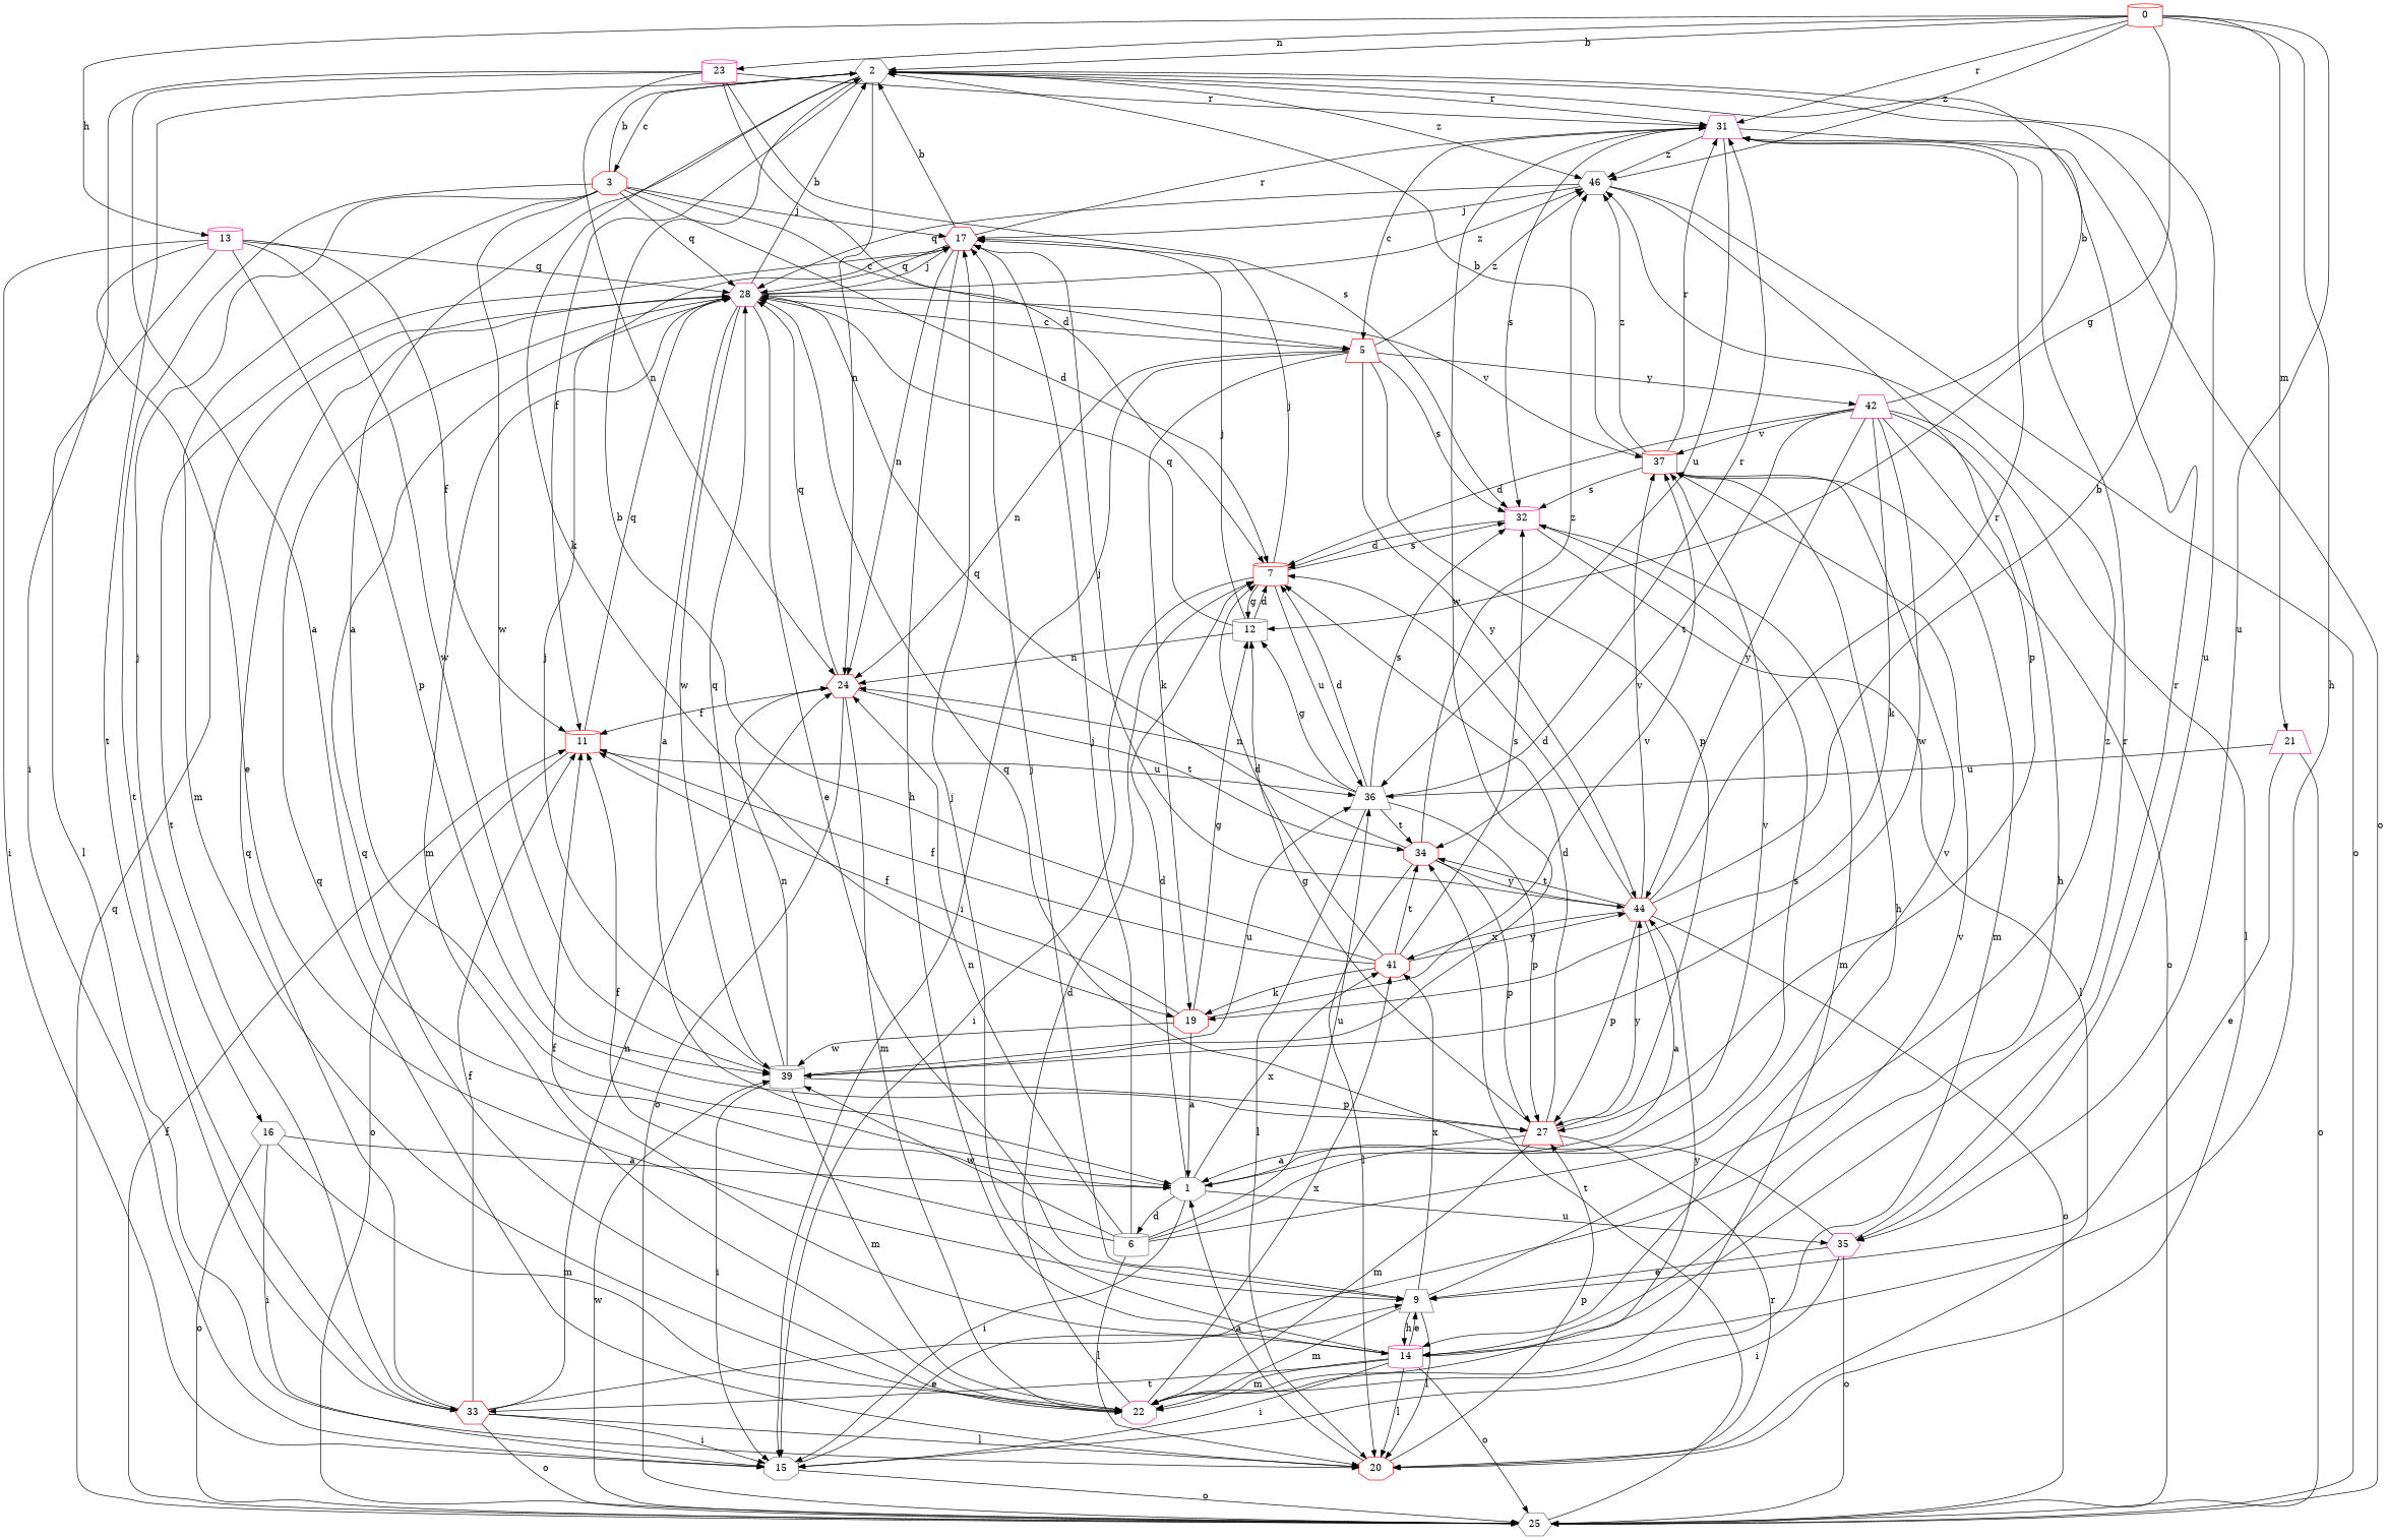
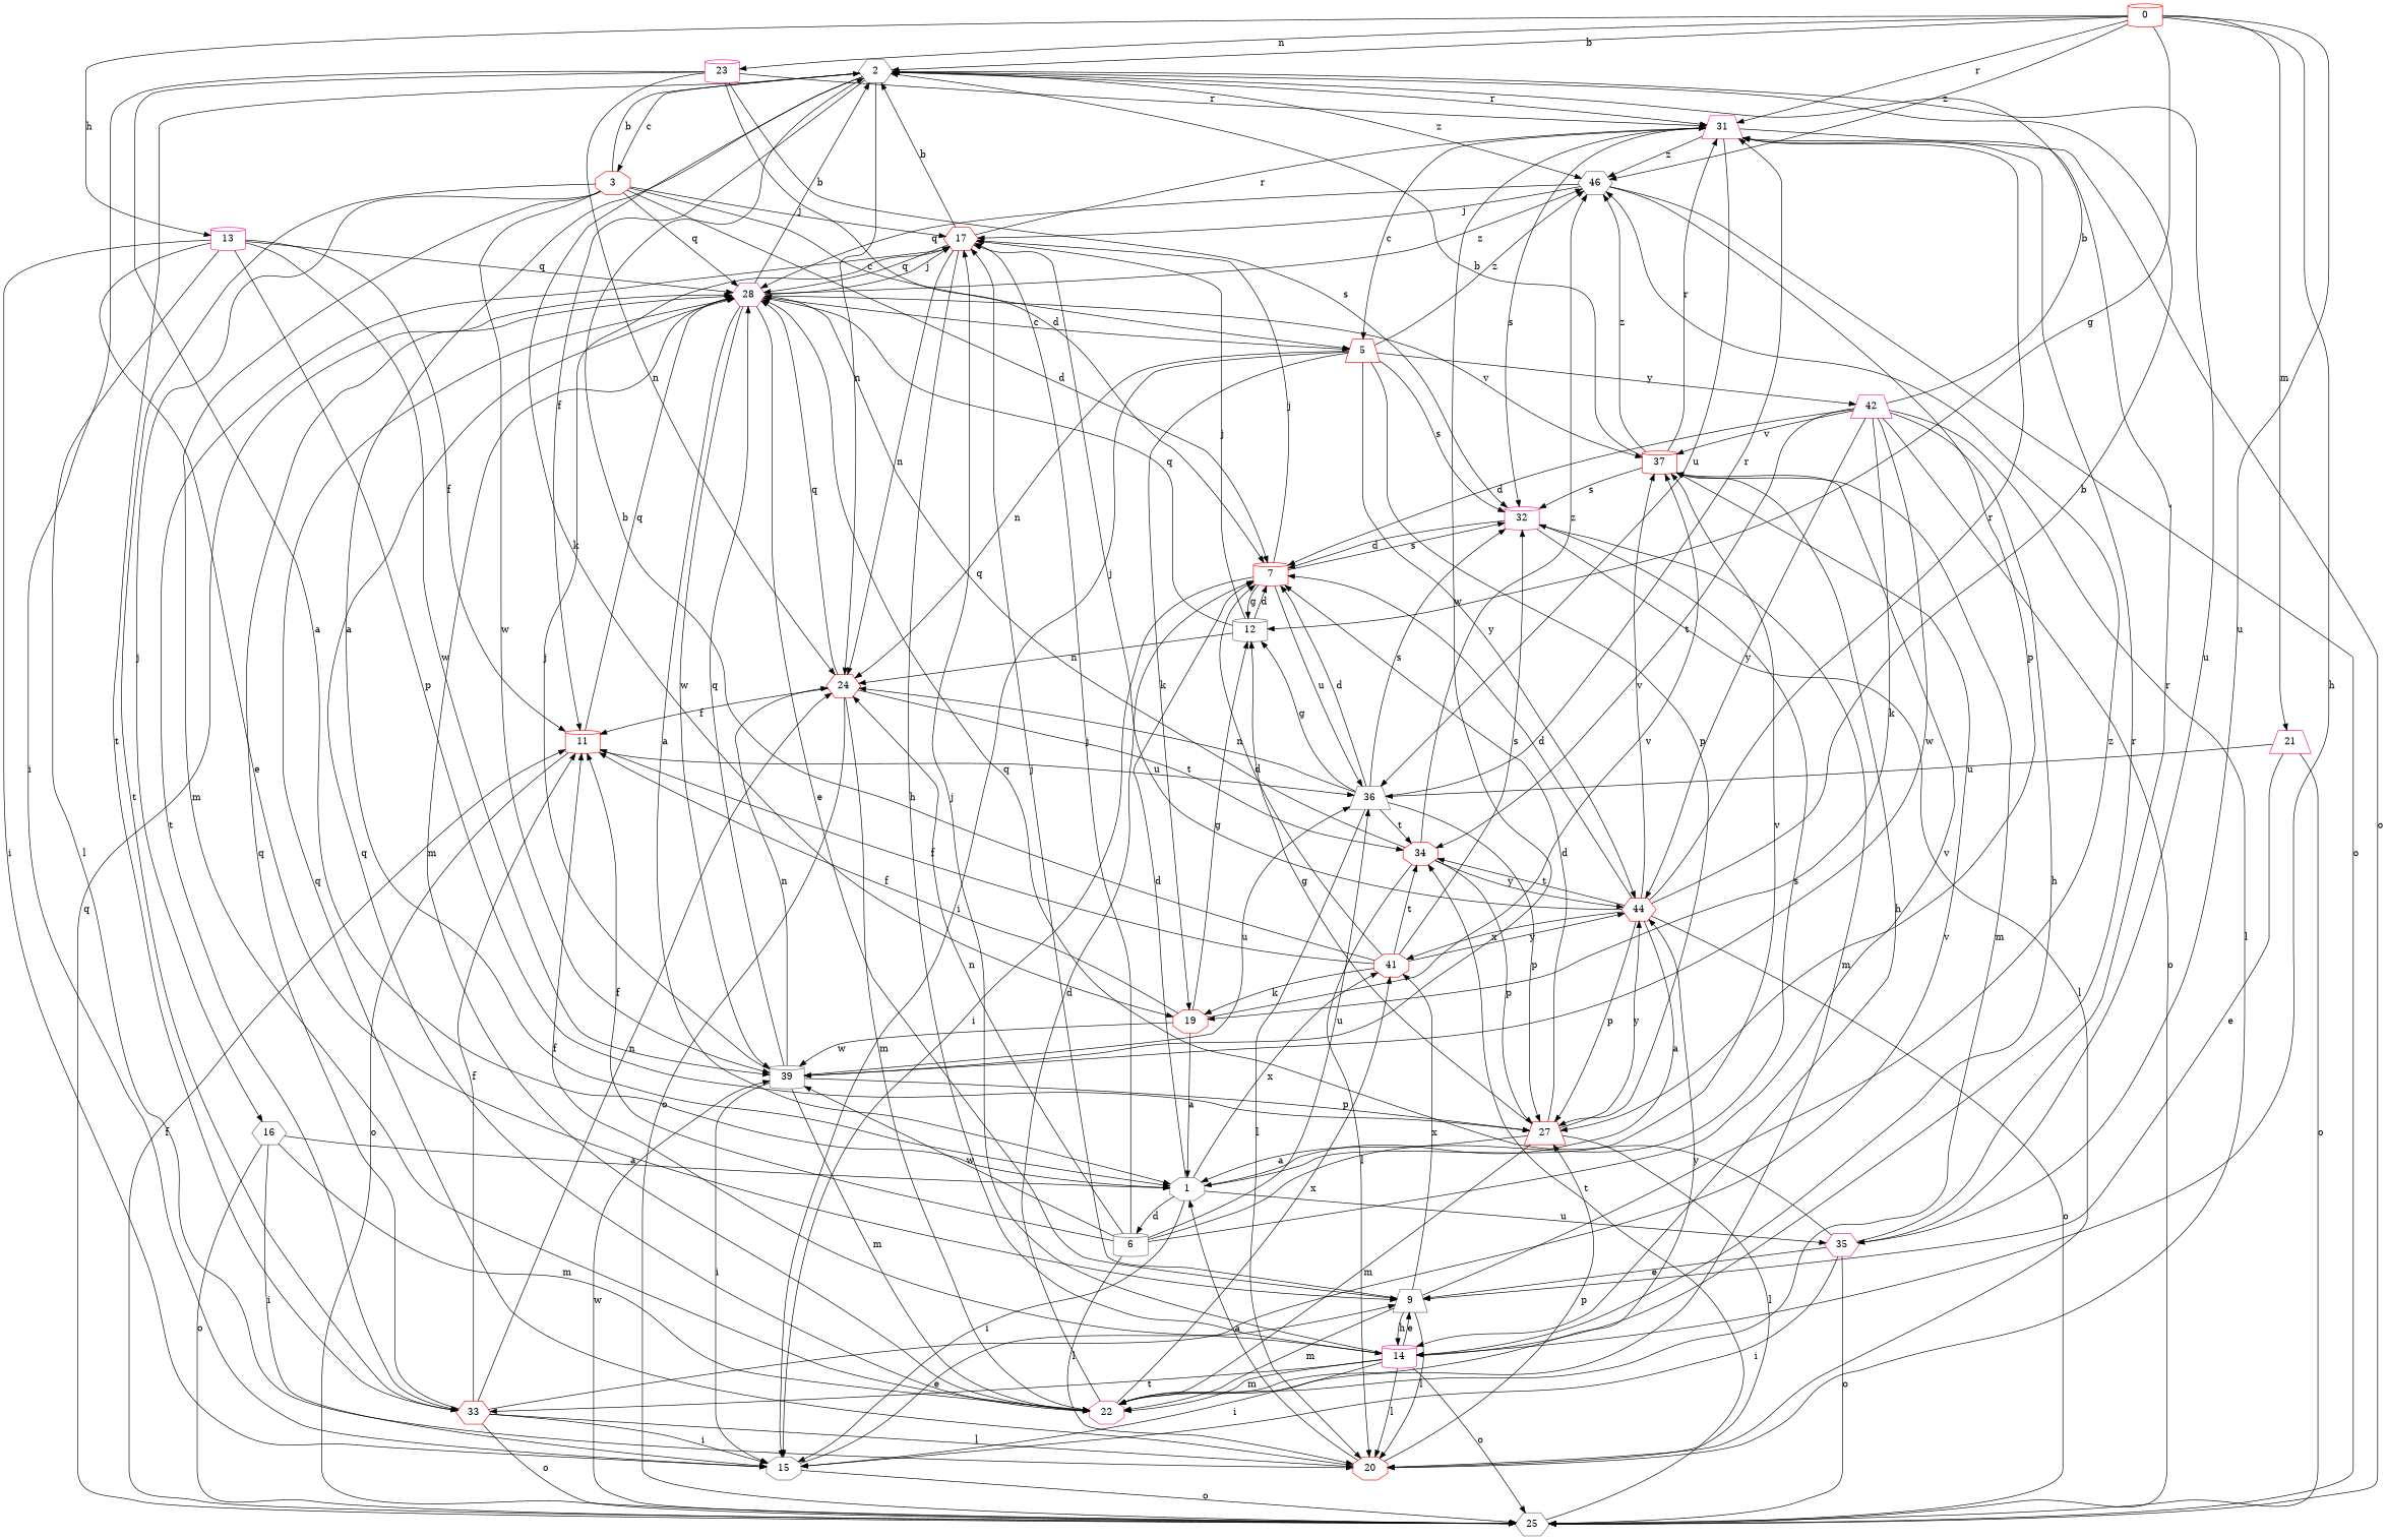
  strict digraph {
    node [color=red shape=cylinder]
    2 [color=gray40 shape=hexagon]
    0
    12 [color=gray40]
    13 [color=deeppink]
    14 [color=deeppink]
    21 [color=deeppink shape=trapezium]
    23 [color=deeppink]
    31 [color=deeppink shape=trapezium]
    35 [color=deeppink shape=hexagon]
    46 [color=gray40 shape=hexagon]
    1 [color=gray40 shape=octagon]
    3 [shape=octagon]
    11
    19 [shape=octagon]
    24 [shape=hexagon]
    33 [shape=hexagon]
    7
    17 [shape=hexagon]
    28 [color=deeppink shape=hexagon]
    15 [color=gray40 shape=octagon]
    39 [color=gray40]
    27 [shape=trapezium]
    20 [shape=octagon]
    9 [color=gray40 shape=trapezium]
    22 [color=deeppink shape=octagon]
    25 [color=gray40 shape=hexagon]
    36 [color=gray40 shape=trapezium]
    32 [color=deeppink]
    5 [shape=trapezium]
    6 [color=gray40]
    37
    41 [shape=octagon]
    44 [shape=hexagon]
    34 [shape=octagon]
    16 [color=gray40 shape=hexagon]
    42 [color=deeppink shape=trapezium]
    2 -> 31 [label=r]
    2 -> 35 [label=u]
    2 -> 46 [label=z]
    2 -> 1 [label=a]
    2 -> 3 [label=c]
    2 -> 11 [label=f]
    2 -> 19 [label=k]
    2 -> 24 [label=n]
    2 -> 33 [label=t]
    0 -> 2 [label=b]
    0 -> 12 [label=g]
    0 -> 13 [label=h]
    0 -> 14 [label=h]
    0 -> 21 [label=m]
    0 -> 23 [label=n]
    0 -> 31 [label=r]
    0 -> 35 [label=u]
    0 -> 46 [label=z]
    12 -> 24 [label=n]
    12 -> 7 [label=d]
    12 -> 17 [label=j]
    12 -> 28 [label=q]
    13 -> 11 [label=f]
    13 -> 28 [label=q]
    13 -> 15 [label=i]
    13 -> 39 [label=w]
    13 -> 27 [label=p]
    13 -> 20 [label=l]
    13 -> 9 [label=e]
    14 -> 31 [label=r]
    14 -> 11 [label=f]
    14 -> 33 [label=t]
    14 -> 17 [label=j]
    14 -> 15 [label=i]
    14 -> 20 [label=l]
    14 -> 9 [label=e]
    14 -> 22 [label=m]
    14 -> 25 [label=o]
    21 -> 9 [label=e]
    21 -> 25 [label=o]
    21 -> 36 [label=u]
    23 -> 31 [label=r]
    23 -> 1 [label=a]
    23 -> 24 [label=n]
    23 -> 7 [label=d]
    23 -> 15 [label=i]
    23 -> 32 [label=s]
    31 -> 46 [label=z]
    31 -> 39 [label=w]
    31 -> 25 [label=o]
    31 -> 36 [label=u]
    31 -> 32 [label=s]
    31 -> 5 [label=c]
    35 -> 31 [label=r]
    35 -> 28 [label=q]
    35 -> 15 [label=i]
    35 -> 9 [label=e]
    35 -> 25 [label=o]
    46 -> 17 [label=j]
    46 -> 28 [label=q]
    46 -> 27 [label=p]
    46 -> 25 [label=o]
    1 -> 35 [label=u]
    1 -> 7 [label=d]
    1 -> 15 [label=i]
    1 -> 6 [label=d]
    1 -> 37 [label=v]
    1 -> 41 [label=x]
    3 -> 2 [label=b]
    3 -> 33 [label=t]
    3 -> 7 [label=d]
    3 -> 17 [label=j]
    3 -> 28 [label=q]
    3 -> 39 [label=w]
    3 -> 22 [label=m]
    3 -> 5 [label=c]
    3 -> 16 [label=j]
    11 -> 28 [label=q]
    11 -> 25 [label=o]
    11 -> 36 [label=u]
    19 -> 12 [label=g]
    19 -> 1 [label=a]
    19 -> 11 [label=f]
    19 -> 39 [label=w]
    19 -> 37 [label=v]
    24 -> 11 [label=f]
    24 -> 28 [label=q]
    24 -> 22 [label=m]
    24 -> 25 [label=o]
    24 -> 34 [label=t]
    33 -> 11 [label=f]
    33 -> 24 [label=n]
    33 -> 28 [label=q]
    33 -> 15 [label=i]
    33 -> 20 [label=l]
    33 -> 25 [label=o]
    33 -> 37 [label=v]
    7 -> 12 [label=g]
    7 -> 17 [label=j]
    7 -> 15 [label=i]
    7 -> 36 [label=u]
    7 -> 32 [label=s]
    17 -> 2 [label=b]
    17 -> 14 [label=h]
    17 -> 31 [label=r]
    17 -> 24 [label=n]
    17 -> 33 [label=t]
    17 -> 28 [label=q]
    28 -> 2 [label=b]
    28 -> 46 [label=z]
    28 -> 1 [label=a]
    28 -> 17 [label=j]
    28 -> 39 [label=w]
    28 -> 9 [label=e]
    28 -> 22 [label=m]
    28 -> 5 [label=c]
    28 -> 37 [label=v]
    15 -> 9 [label=e]
    15 -> 25 [label=o]
    39 -> 24 [label=n]
    39 -> 17 [label=j]
    39 -> 28 [label=q]
    39 -> 15 [label=i]
    39 -> 27 [label=p]
    39 -> 22 [label=m]
    39 -> 36 [label=u]
    27 -> 12 [label=g]
    27 -> 1 [label=a]
    27 -> 7 [label=d]
-   27 -> 20 [label=r]
+   27 -> 20 [label=l]
    27 -> 22 [label=m]
    27 -> 44 [label=y]
    20 -> 1 [label=a]
    20 -> 28 [label=q]
    20 -> 27 [label=p]
    9 -> 14 [label=h]
    9 -> 46 [label=z]
    9 -> 17 [label=j]
    9 -> 20 [label=l]
    9 -> 22 [label=m]
    9 -> 41 [label=x]
    22 -> 7 [label=d]
    22 -> 28 [label=q]
    22 -> 41 [label=x]
    22 -> 44 [label=y]
    25 -> 11 [label=f]
    25 -> 28 [label=q]
    25 -> 39 [label=w]
    25 -> 34 [label=t]
    36 -> 12 [label=g]
    36 -> 31 [label=r]
    36 -> 24 [label=n]
    36 -> 7 [label=d]
    36 -> 27 [label=p]
    36 -> 20 [label=l]
    36 -> 32 [label=s]
    36 -> 34 [label=t]
    32 -> 7 [label=d]
    32 -> 20 [label=l]
    32 -> 22 [label=m]
    5 -> 46 [label=z]
    5 -> 19 [label=k]
    5 -> 24 [label=n]
    5 -> 15 [label=i]
    5 -> 27 [label=p]
    5 -> 32 [label=s]
    5 -> 44 [label=y]
    5 -> 42 [label=y]
    6 -> 11 [label=f]
    6 -> 24 [label=n]
    6 -> 17 [label=j]
    6 -> 39 [label=w]
    6 -> 20 [label=l]
    6 -> 36 [label=u]
    6 -> 32 [label=s]
    6 -> 37 [label=v]
    37 -> 2 [label=b]
    37 -> 14 [label=h]
    37 -> 31 [label=r]
    37 -> 46 [label=z]
    37 -> 22 [label=m]
    37 -> 32 [label=s]
    41 -> 2 [label=b]
    41 -> 11 [label=f]
    41 -> 19 [label=k]
    41 -> 7 [label=d]
    41 -> 32 [label=s]
    41 -> 44 [label=y]
    41 -> 34 [label=t]
    44 -> 2 [label=b]
    44 -> 31 [label=r]
    44 -> 1 [label=a]
    44 -> 7 [label=d]
    44 -> 17 [label=j]
    44 -> 27 [label=p]
    44 -> 25 [label=o]
    44 -> 37 [label=v]
    44 -> 41 [label=x]
    44 -> 34 [label=t]
    34 -> 46 [label=z]
    34 -> 28 [label=q]
    34 -> 27 [label=p]
    34 -> 20 [label=l]
    34 -> 44 [label=y]
    16 -> 1 [label=a]
    16 -> 15 [label=i]
    16 -> 22 [label=m]
    16 -> 25 [label=o]
    42 -> 2 [label=b]
    42 -> 14 [label=h]
    42 -> 19 [label=k]
    42 -> 7 [label=d]
    42 -> 39 [label=w]
    42 -> 20 [label=l]
    42 -> 25 [label=o]
    42 -> 37 [label=v]
    42 -> 44 [label=y]
    42 -> 34 [label=t]
  }
